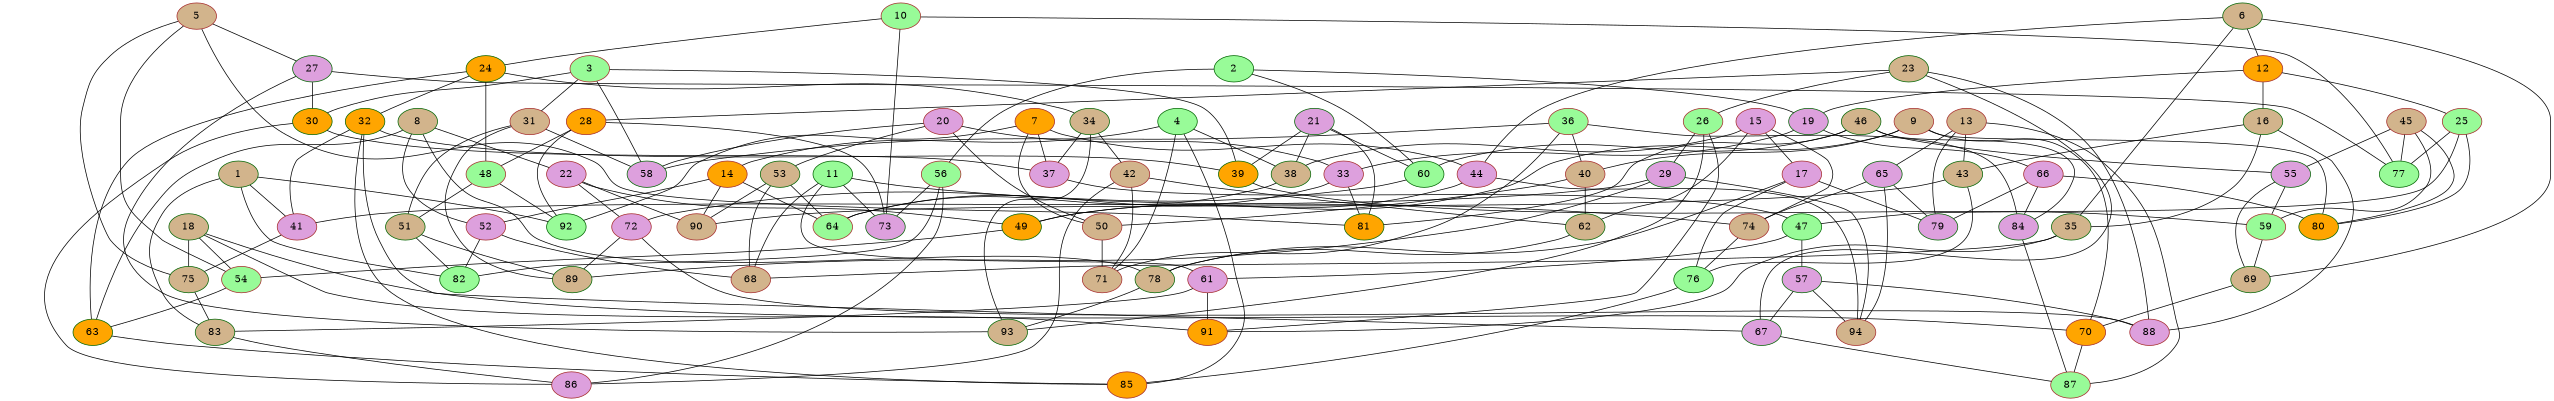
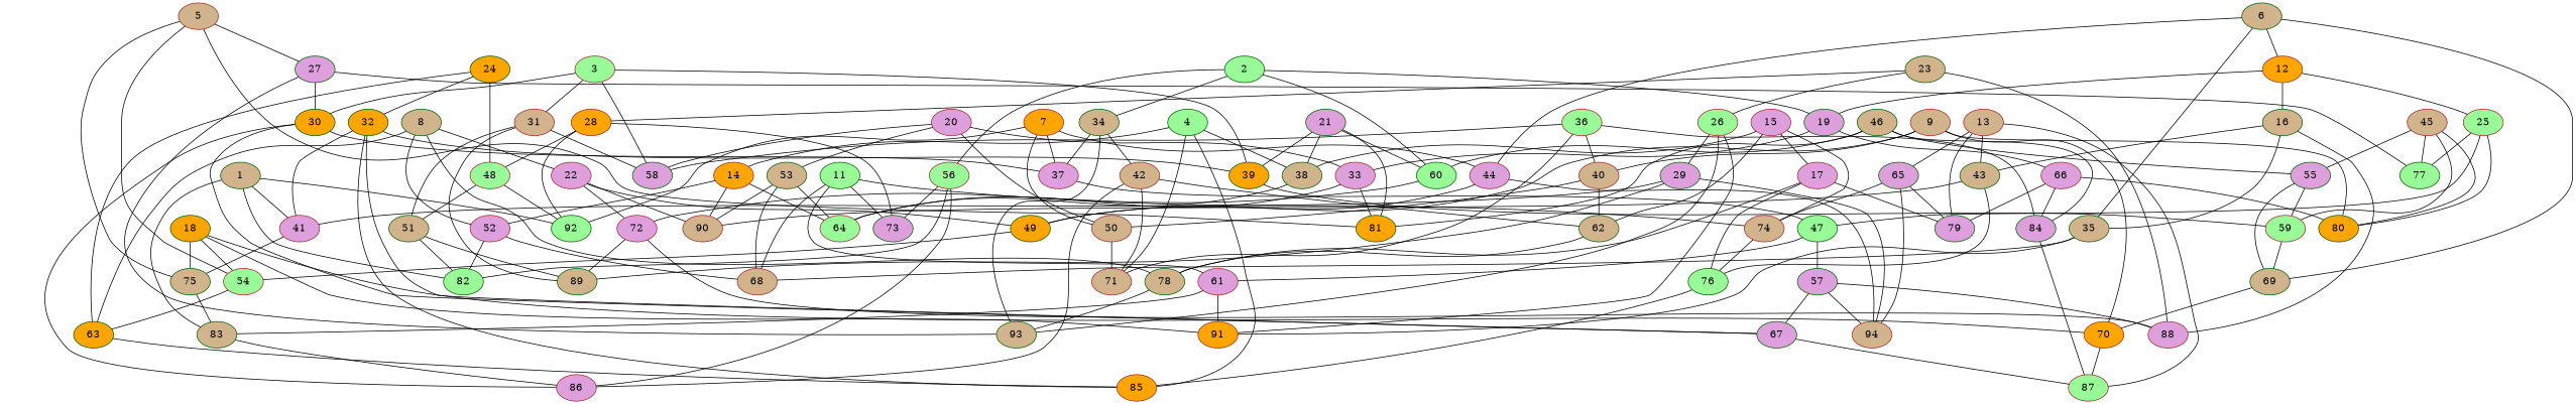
  graph {
    node [color=darkgreen fillcolor=tan style=filled]
    41 [color=brown fillcolor=plum]
    1
    82 [fillcolor=palegreen]
    83
    92 [fillcolor=palegreen]
    75
    86 [color=brown fillcolor=plum]
    2 [fillcolor=palegreen]
    19 [fillcolor=plum]
    34
    56 [color=brown fillcolor=palegreen]
    60 [fillcolor=palegreen]
    33 [color=brown fillcolor=plum]
    66 [color=brown fillcolor=plum]
    37 [color=brown fillcolor=plum]
    93
    42 [color=brown]
    73 [fillcolor=plum]
    72 [color=brown fillcolor=plum]
    3 [color=brown fillcolor=palegreen]
    30 [fillcolor=orange]
    31 [color=brown]
    39 [fillcolor=orange]
    58 [fillcolor=plum]
    89
    51
    59 [color=brown fillcolor=palegreen]
    4 [fillcolor=palegreen]
    14 [color=brown fillcolor=orange]
    38
    71 [color=brown]
    85 [color=brown fillcolor=orange]
    52 [color=brown fillcolor=plum]
    64 [color=brown fillcolor=palegreen]
    90 [color=brown]
    5 [color=brown]
    27 [fillcolor=plum]
    54 [color=brown fillcolor=palegreen]
    81 [fillcolor=orange]
    77 [fillcolor=palegreen]
    63 [fillcolor=orange]
    12 [color=brown fillcolor=orange]
    6
    35
    44 [color=brown fillcolor=plum]
    69
    16
    25 [color=brown fillcolor=palegreen]
    68 [color=brown]
    91 [color=brown fillcolor=orange]
    49 [fillcolor=orange]
    94 [color=brown]
    70 [color=brown fillcolor=orange]
    7 [color=brown fillcolor=orange]
    50 [color=brown]
    47 [fillcolor=palegreen]
    22 [color=brown fillcolor=plum]
    8
    78
    9 [color=brown]
    40 [color=brown]
    80 [fillcolor=orange]
    62
    87 [color=brown fillcolor=palegreen]
-   10 [color=brown fillcolor=palegreen]
    24 [fillcolor=orange]
    32 [fillcolor=orange]
    48 [color=brown fillcolor=palegreen]
    67 [fillcolor=plum]
    11 [fillcolor=palegreen]
    61 [color=brown fillcolor=plum]
    74 [color=brown]
    76 [fillcolor=palegreen]
    43
    88 [color=brown fillcolor=plum]
    13 [color=brown]
    65 [fillcolor=plum]
    79 [fillcolor=plum]
    15 [color=brown fillcolor=plum]
    17 [color=brown fillcolor=plum]
-   18
+   18 [fillcolor=orange]
    84 [fillcolor=plum]
    20 [color=brown fillcolor=plum]
    53
    21 [fillcolor=plum]
    23
    26 [color=brown fillcolor=palegreen]
    28 [color=brown fillcolor=orange]
    29 [fillcolor=plum]
    57 [fillcolor=plum]
    36 [color=brown fillcolor=palegreen]
    45 [color=brown]
    55 [fillcolor=plum]
    46
    41 -- 75
    1 -- 41
    1 -- 82
    1 -- 83
    1 -- 92
    83 -- 86
    75 -- 83
    2 -- 19
-   24 -- 34
+   2 -- 34
    2 -- 56
    2 -- 60
    19 -- 33
    19 -- 66
    34 -- 37
    34 -- 93
    34 -- 42
    56 -- 82
    56 -- 86
    56 -- 73
    60 -- 72
    33 -- 64
    33 -- 81
    66 -- 80
    66 -- 79
    66 -- 84
    37 -- 47
    42 -- 86
    42 -- 71
    42 -- 62
    72 -- 89
    72 -- 88
    3 -- 30
    3 -- 31
    3 -- 39
    3 -- 58
    30 -- 86
    30 -- 37
    31 -- 58
    31 -- 89
    31 -- 51
    39 -- 59
    51 -- 82
    51 -- 89
    59 -- 69
    4 -- 14
    4 -- 38
    4 -- 71
    4 -- 85
    14 -- 52
    14 -- 64
    14 -- 90
    38 -- 64
    52 -- 82
    52 -- 68
    5 -- 75
    5 -- 27
    5 -- 54
    5 -- 81
    27 -- 93
    27 -- 30
    27 -- 77
    54 -- 63
    63 -- 85
    12 -- 19
    12 -- 16
    12 -- 25
    6 -- 12
    6 -- 35
    6 -- 44
    6 -- 69
    35 -- 68
    35 -- 91
    44 -- 49
    44 -- 94
    69 -- 70
    16 -- 35
    16 -- 43
    16 -- 88
    25 -- 77
    25 -- 47
    25 -- 80
    49 -- 54
    70 -- 87
    7 -- 92
    7 -- 37
    7 -- 44
    7 -- 50
    50 -- 71
    47 -- 61
    47 -- 57
    22 -- 72
    22 -- 90
    22 -- 49
    8 -- 52
    8 -- 63
    8 -- 22
    8 -- 78
    78 -- 93
    9 -- 49
    9 -- 70
    9 -- 40
    9 -- 80
    40 -- 50
    40 -- 62
    62 -- 78
-   10 -- 73
-   10 -- 77
-   10 -- 24
    24 -- 63
    24 -- 32
    24 -- 48
    32 -- 41
    32 -- 39
    32 -- 85
    32 -- 67
    48 -- 92
    48 -- 51
    67 -- 87
    11 -- 73
    11 -- 68
    11 -- 61
    11 -- 74
    61 -- 83
    61 -- 91
    74 -- 76
    76 -- 85
    43 -- 90
    43 -- 76
    13 -- 87
    13 -- 43
    13 -- 65
    13 -- 79
    65 -- 94
    65 -- 74
    65 -- 79
    15 -- 38
    15 -- 62
    15 -- 74
    15 -- 17
    17 -- 78
    17 -- 76
    17 -- 79
    18 -- 75
    18 -- 54
    18 -- 91
    18 -- 70
    84 -- 87
    20 -- 33
    20 -- 58
    20 -- 50
    20 -- 53
    53 -- 64
    53 -- 90
    53 -- 68
    21 -- 60
    21 -- 39
    21 -- 38
    21 -- 81
-   23 -- 67
+   30 -- 67
    23 -- 88
    23 -- 26
    23 -- 28
    26 -- 93
    26 -- 91
    26 -- 29
    28 -- 92
    28 -- 73
    28 -- 48
    29 -- 41
    29 -- 89
    29 -- 94
    57 -- 94
    57 -- 67
    57 -- 88
    36 -- 58
    36 -- 71
    36 -- 40
    36 -- 84
    45 -- 59
    45 -- 77
    45 -- 80
    45 -- 55
    55 -- 59
    55 -- 69
    46 -- 60
    46 -- 81
    46 -- 84
    46 -- 55
  }
